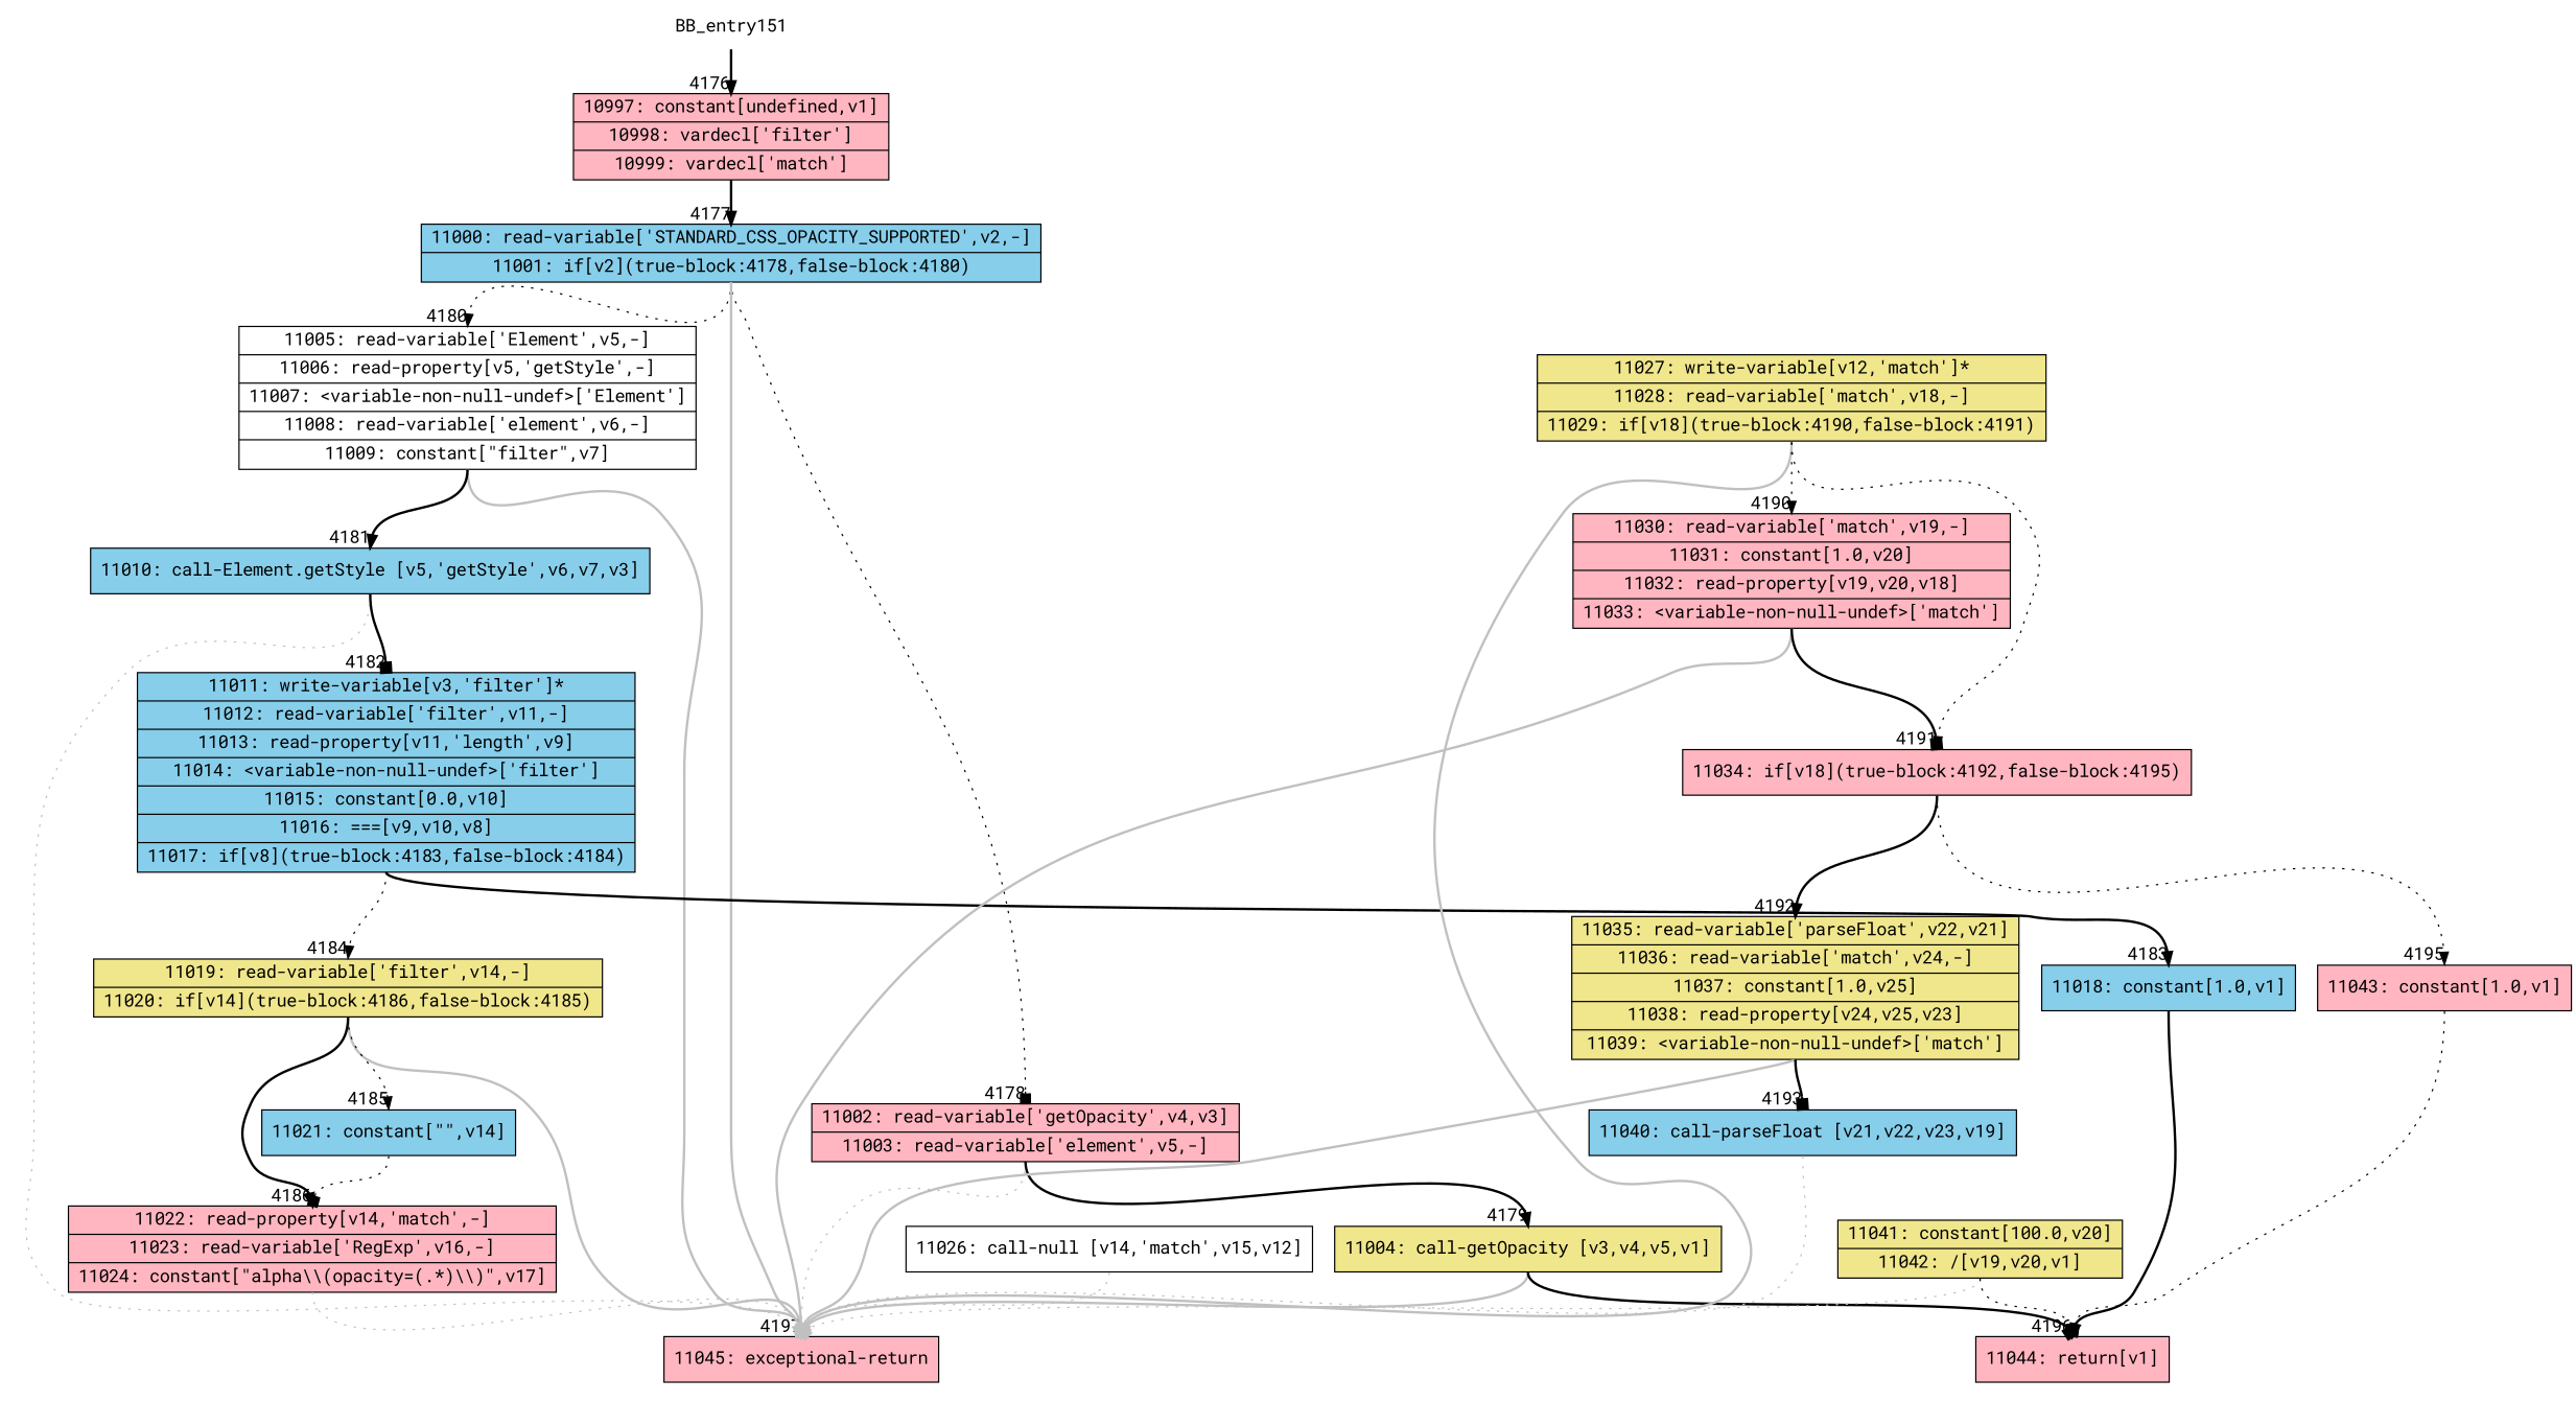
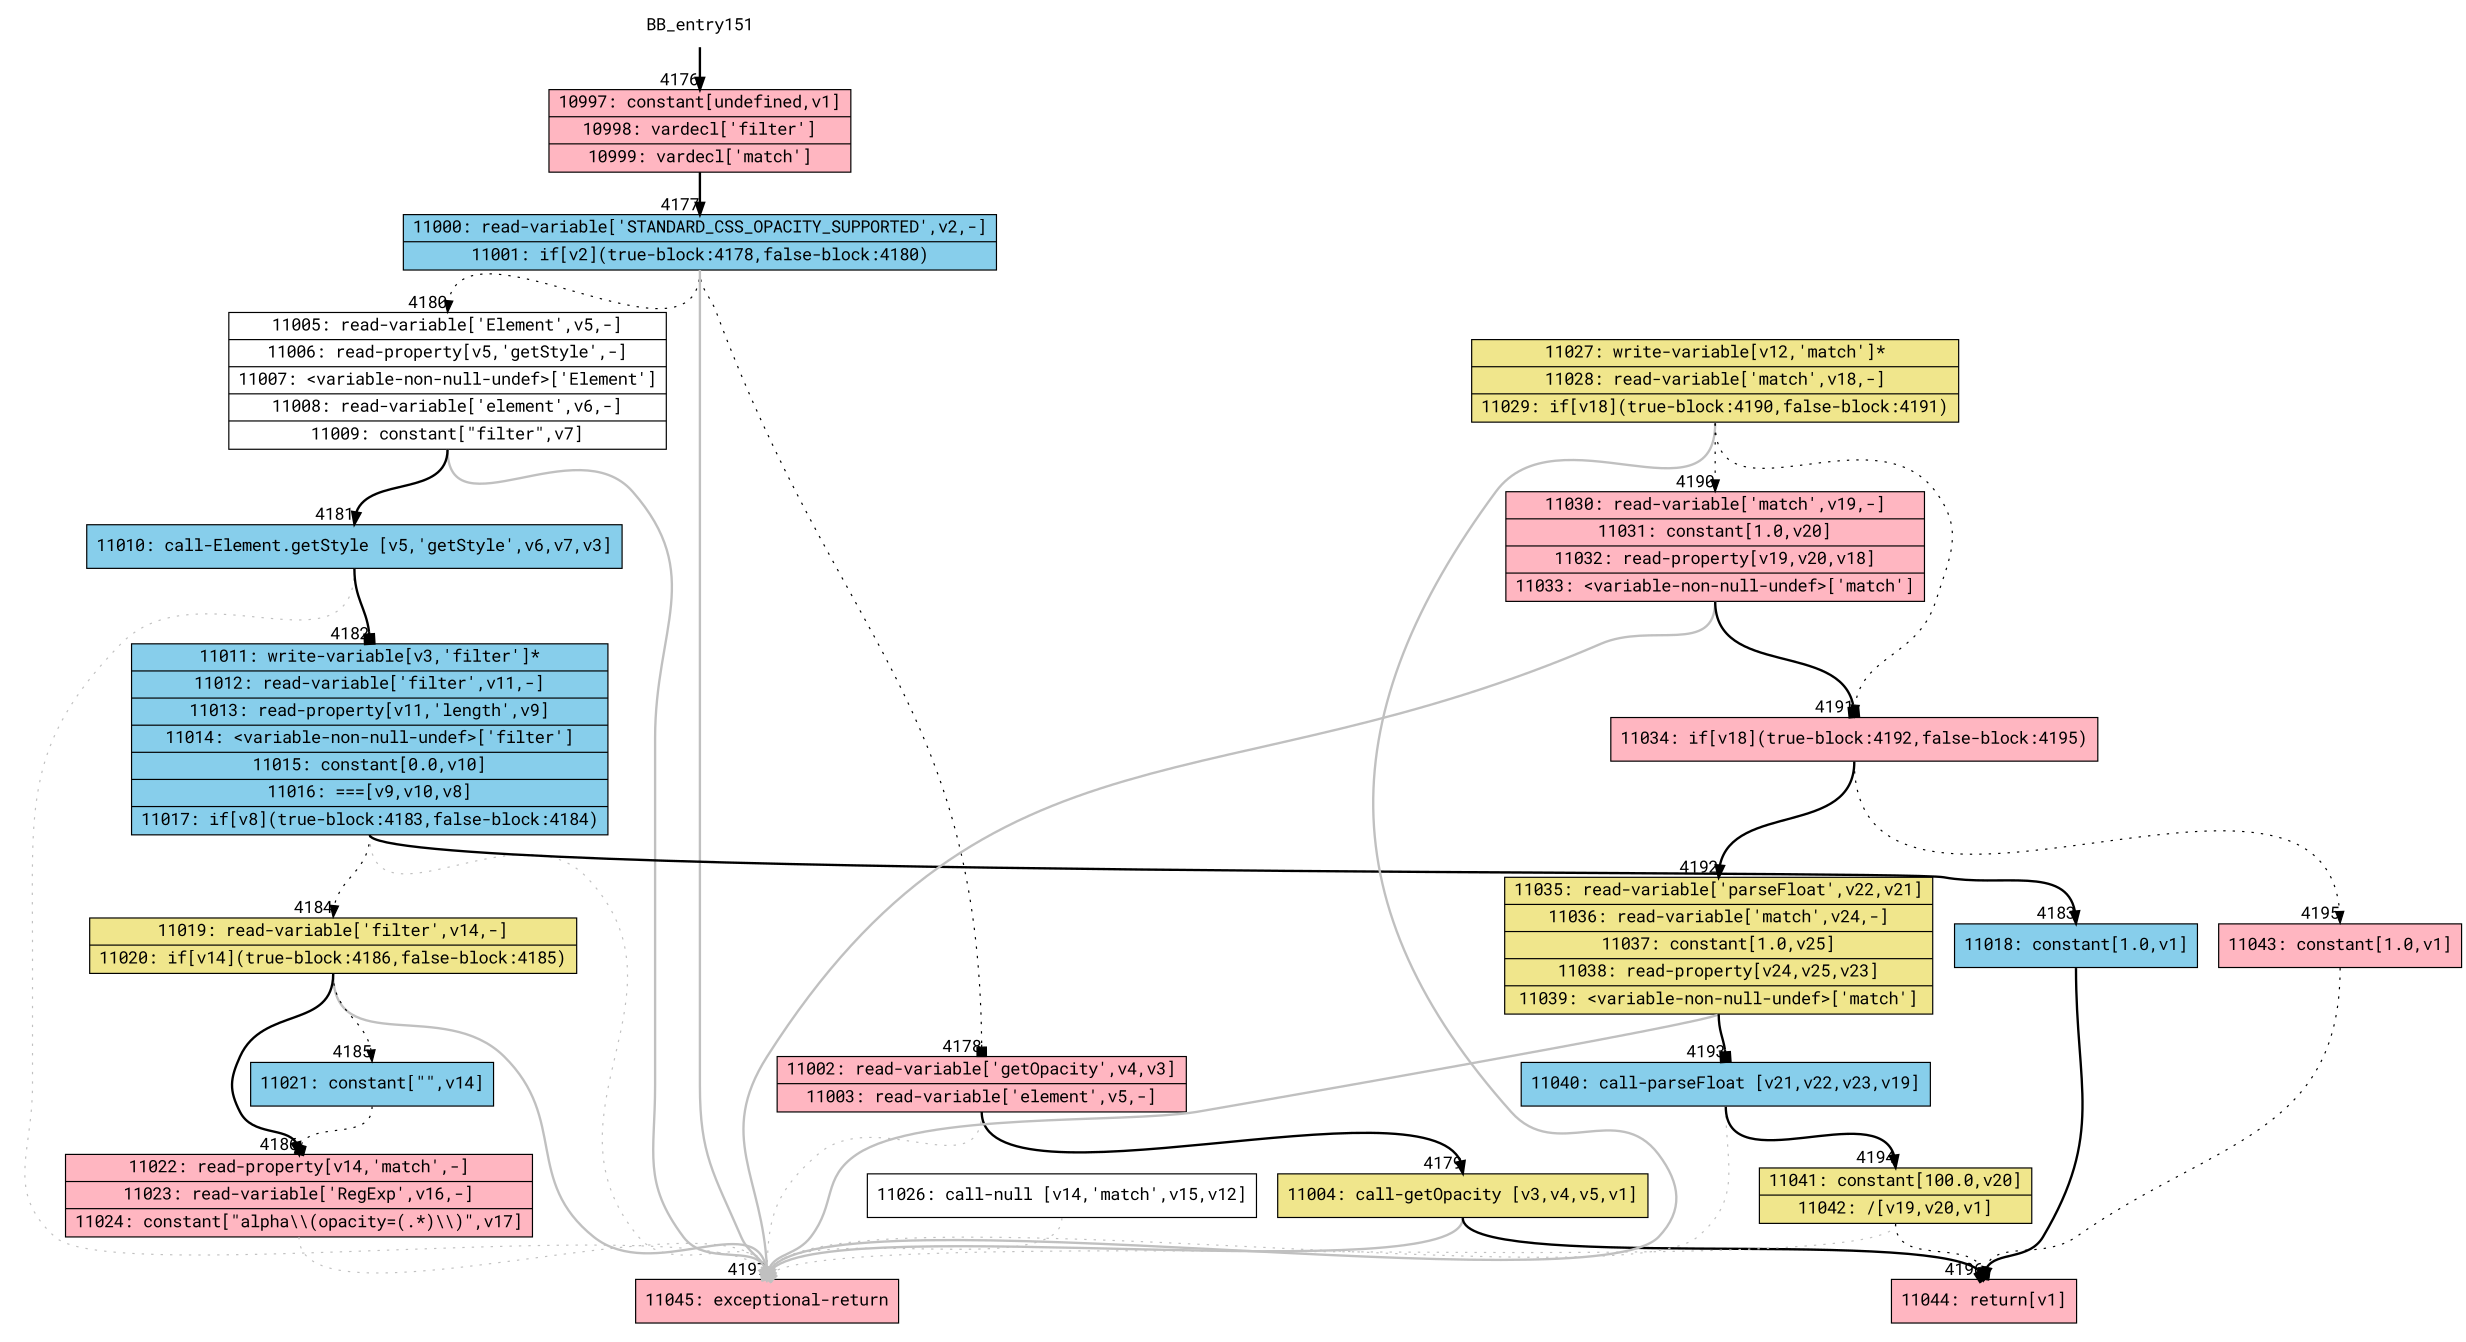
  digraph {
    fontname="Roboto Mono"
    rankdir=TD
    node [fillcolor=lightpink fontname="Roboto Mono" shape=record style=filled]
    edge [arrowhead=normal fontname="Roboto Mono" headport=n style=bold tailport=s]
    n1 [fillcolor=white label=BB_entry151 shape=none]
    n2 [label="{10997: constant[undefined,v1]|10998: vardecl['filter']|10999: vardecl['match']}"]
    n3 [fillcolor=skyblue label="{11000: read-variable['STANDARD_CSS_OPACITY_SUPPORTED',v2,-]|11001: if[v2](true-block:4178,false-block:4180)}"]
    n4 [label="{11002: read-variable['getOpacity',v4,v3]|11003: read-variable['element',v5,-]}"]
    n5 [fillcolor=white label="{11005: read-variable['Element',v5,-]|11006: read-property[v5,'getStyle',-]|11007: \<variable-non-null-undef\>['Element']|11008: read-variable['element',v6,-]|11009: constant[\"filter\",v7]}"]
    n6 [label="{11045: exceptional-return}"]
    n7 [fillcolor=khaki label="{11004: call-getOpacity [v3,v4,v5,v1]}"]
    n8 [fillcolor=skyblue label="{11010: call-Element.getStyle [v5,'getStyle',v6,v7,v3]}"]
    n9 [label="{11044: return[v1]}"]
    n10 [fillcolor=skyblue label="{11011: write-variable[v3,'filter']*|11012: read-variable['filter',v11,-]|11013: read-property[v11,'length',v9]|11014: \<variable-non-null-undef\>['filter']|11015: constant[0.0,v10]|11016: ===[v9,v10,v8]|11017: if[v8](true-block:4183,false-block:4184)}"]
    n11 [fillcolor=skyblue label="{11018: constant[1.0,v1]}"]
    n12 [fillcolor=khaki label="{11019: read-variable['filter',v14,-]|11020: if[v14](true-block:4186,false-block:4185)}"]
    n13 [label="{11022: read-property[v14,'match',-]|11023: read-variable['RegExp',v16,-]|11024: constant[\"alpha\\\\(opacity=(.*)\\\\)\",v17]}"]
    n14 [fillcolor=skyblue label="{11021: constant[\"\",v14]}"]
    n15 [fillcolor=white label="{11026: call-null [v14,'match',v15,v12]}"]
    n16 [fillcolor=khaki label="{11027: write-variable[v12,'match']*|11028: read-variable['match',v18,-]|11029: if[v18](true-block:4190,false-block:4191)}"]
    n17 [label="{11034: if[v18](true-block:4192,false-block:4195)}"]
    n18 [label="{11030: read-variable['match',v19,-]|11031: constant[1.0,v20]|11032: read-property[v19,v20,v18]|11033: \<variable-non-null-undef\>['match']}"]
    n19 [fillcolor=khaki label="{11035: read-variable['parseFloat',v22,v21]|11036: read-variable['match',v24,-]|11037: constant[1.0,v25]|11038: read-property[v24,v25,v23]|11039: \<variable-non-null-undef\>['match']}"]
    n20 [label="{11043: constant[1.0,v1]}"]
    n21 [fillcolor=skyblue label="{11040: call-parseFloat [v21,v22,v23,v19]}"]
    n22 [fillcolor=khaki label="{11041: constant[100.0,v20]|11042: /[v19,v20,v1]}"]
    n1 -> n2 [headlabel="    4176"]
    n2 -> n3 [headlabel="      4177"]
    n3 -> n4 [arrowhead=box headlabel="      4178" style=dotted]
    n3 -> n5 [headlabel="      4180" style=dotted]
    n3 -> n6 [arrowhead=box color=gray headlabel="      4197"]
    n4 -> n6 [arrowhead=box color=gray style=dotted]
    n4 -> n7 [headlabel="      4179"]
    n5 -> n6 [arrowhead=box color=gray]
    n5 -> n8 [headlabel="      4181"]
    n7 -> n6 [arrowhead=box color=gray]
    n7 -> n9 [arrowhead=box headlabel="      4196"]
    n8 -> n6 [color=gray style=dotted]
    n8 -> n10 [arrowhead=box headlabel="      4182"]
+   n10 -> n6 [arrowhead=box color=gray style=dotted]
    n10 -> n11 [headlabel="      4183"]
    n10 -> n12 [headlabel="      4184" style=dotted]
    n11 -> n9
    n12 -> n6 [arrowhead=box color=gray]
    n12 -> n13 [headlabel="      4186"]
    n12 -> n14 [headlabel="      4185" style=dotted]
    n13 -> n6 [arrowhead=box color=gray style=dotted]
    n14 -> n13 [arrowhead=box style=dotted]
    n15 -> n6 [color=gray style=dotted]
    n16 -> n6 [color=gray]
    n16 -> n17 [headlabel="      4191" style=dotted]
    n16 -> n18 [headlabel="      4190" style=dotted]
    n17 -> n19 [headlabel="      4192"]
    n17 -> n20 [headlabel="      4195" style=dotted]
    n18 -> n6 [color=gray]
    n18 -> n17 [arrowhead=box]
    n19 -> n6 [color=gray]
    n19 -> n21 [arrowhead=box headlabel="      4193"]
    n20 -> n9 [arrowhead=box style=dotted]
    n21 -> n6 [arrowhead=box color=gray style=dotted]
+   n21 -> n22 [headlabel="      4194"]
    n22 -> n6 [arrowhead=box color=gray style=dotted]
    n22 -> n9 [style=dotted]
  }
